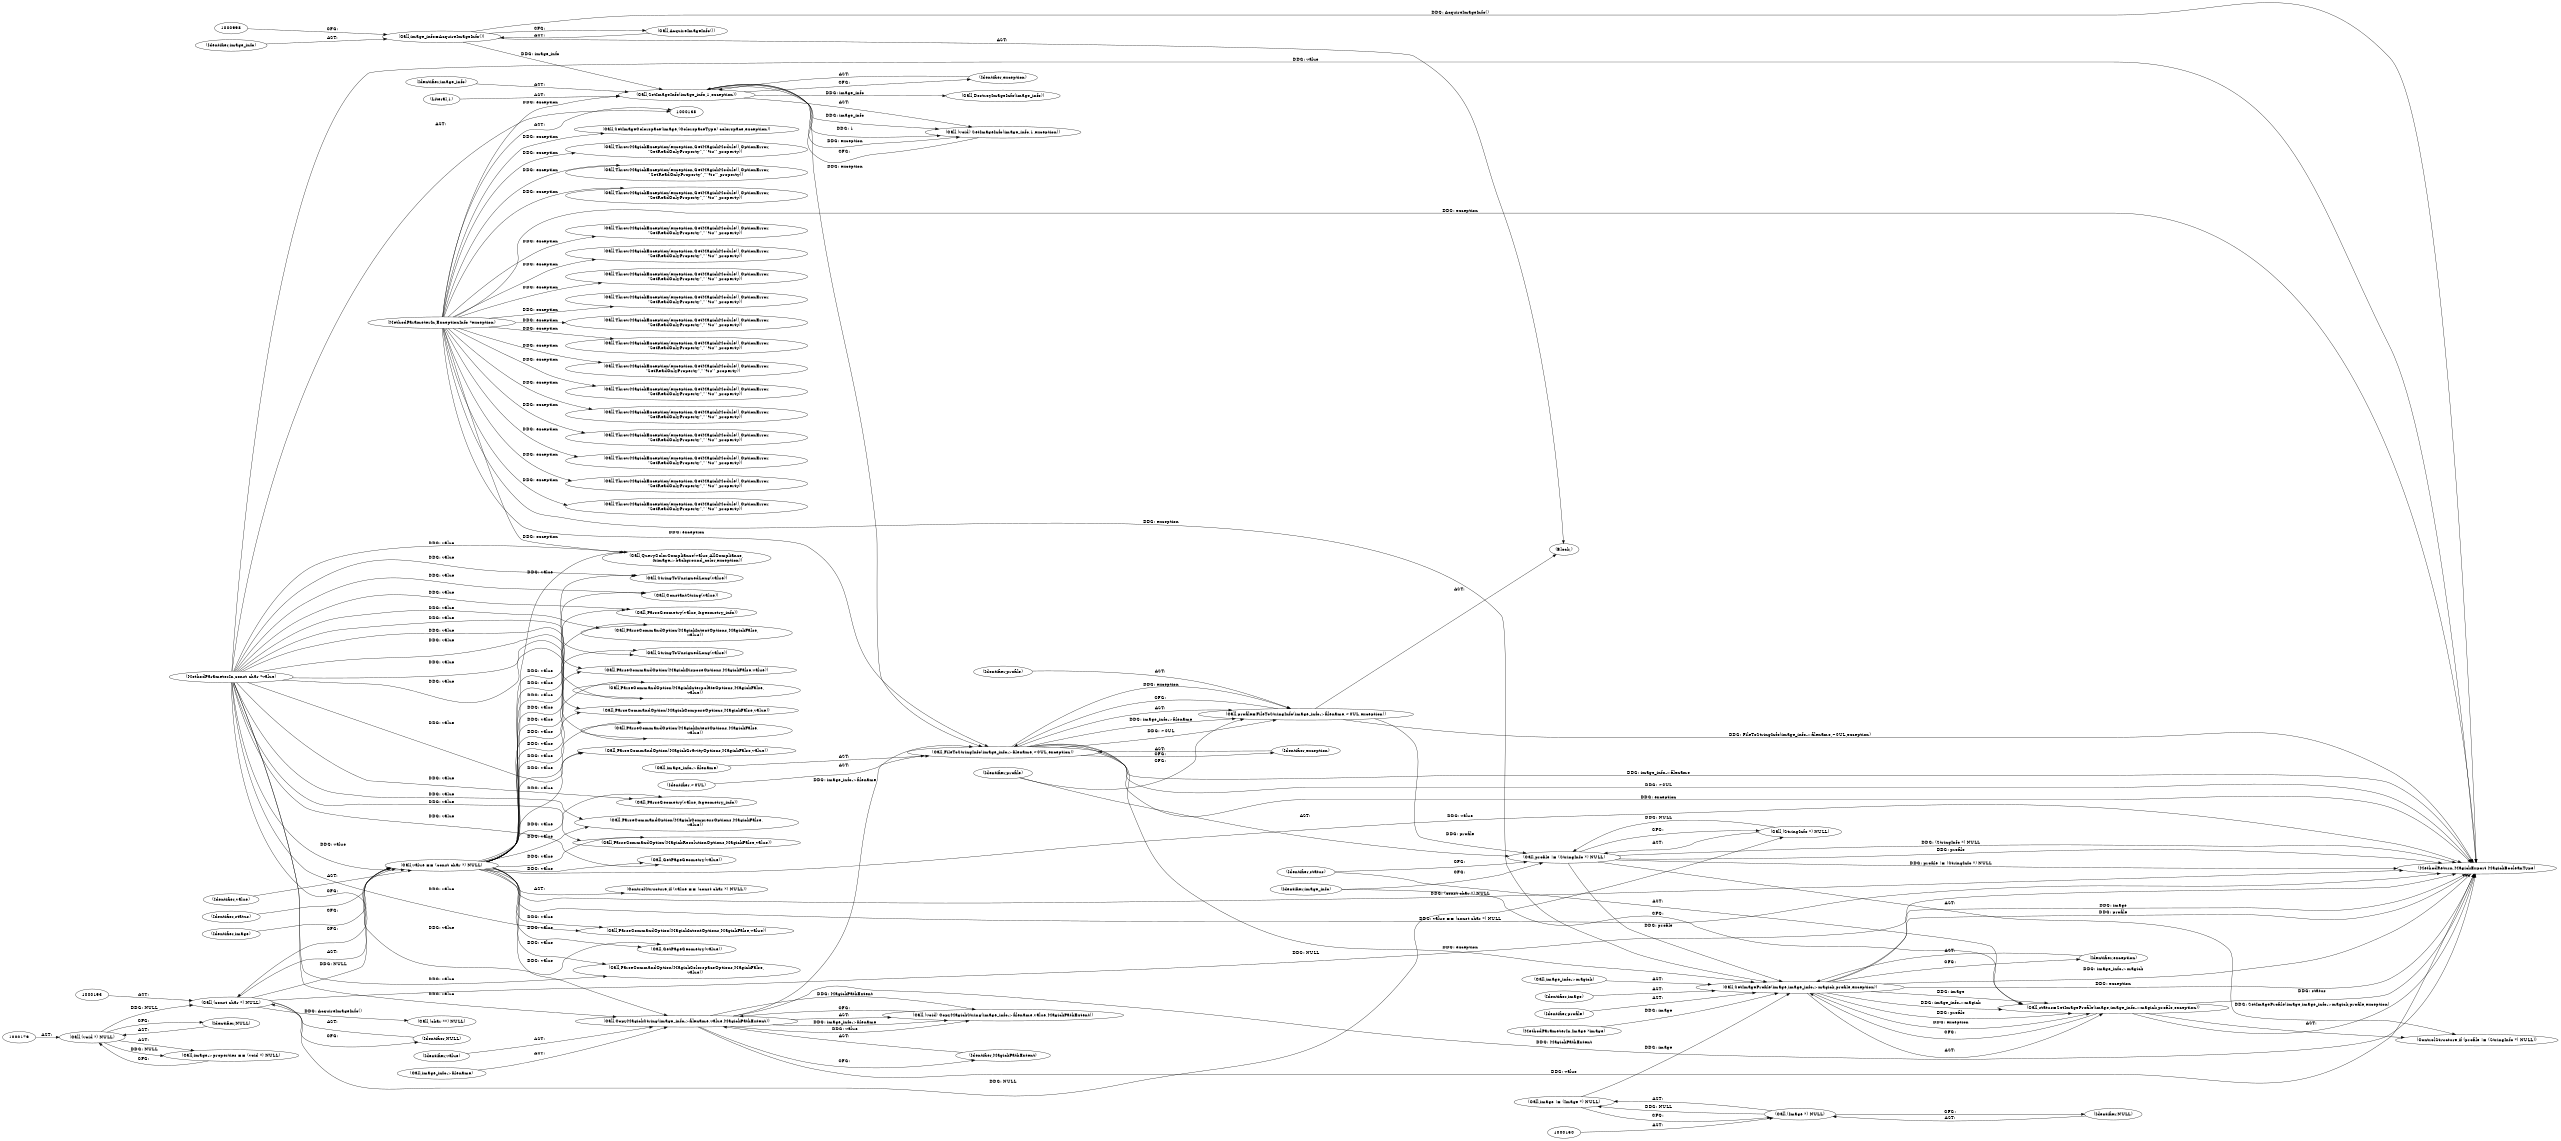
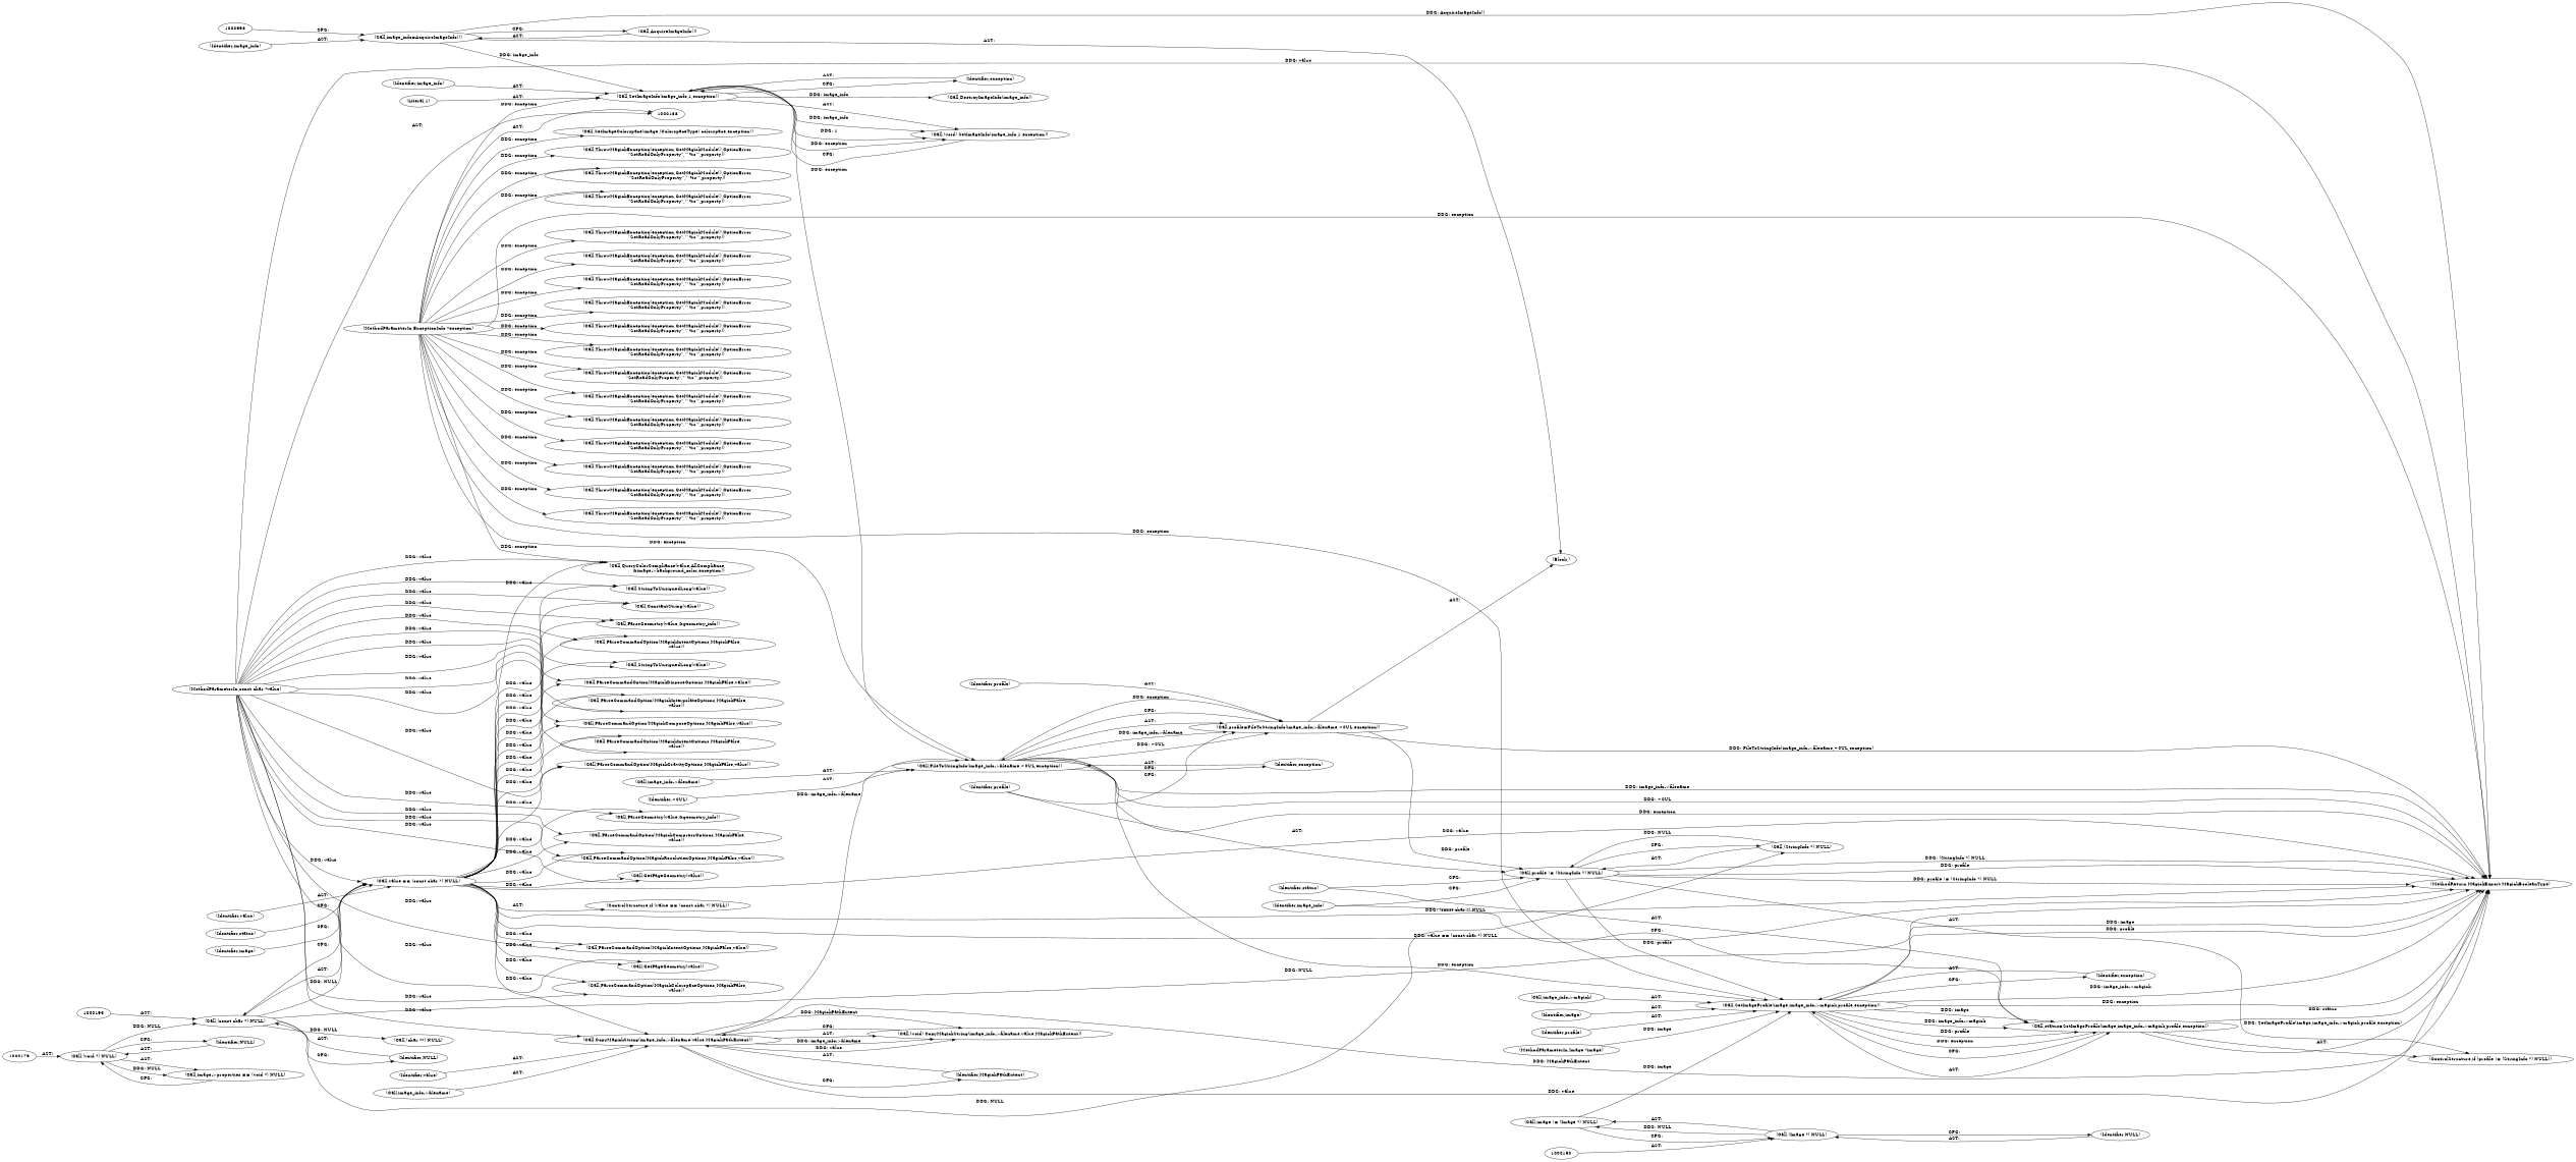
  digraph {
    rankdir=LR
    n1 [label="(Call,FileToStringInfo(image_info->filename,~0UL,exception))"]
    n2 [label="(Call,profile=FileToStringInfo(image_info->filename,~0UL,exception))"]
    n3 [label="(Call,SetImageProfile(image,image_info->magick,profile,exception))"]
    n4 [label="(MethodReturn,MagickExport MagickBooleanType)"]
    n5 [label="(Identifier,exception)"]
    n6 [label="(Block,)"]
    n7 [label="(Call,profile != (StringInfo *) NULL)"]
    n8 [label="(Call,status=SetImageProfile(image,image_info->magick,profile,exception))"]
    n9 [label="(Identifier,exception)"]
    n10 [label="(Call,CopyMagickString(image_info->filename,value,MagickPathExtent))"]
    n11 [label="(Call,(void) CopyMagickString(image_info->filename,value,MagickPathExtent))"]
    n12 [label="(Identifier,MagickPathExtent)"]
    n13 [label="(Call,value == (const char *) NULL)"]
    n14 [label="(Call,(const char *) NULL)"]
    n15 [label="(Call,ParseGeometry(value,&geometry_info))"]
    n16 [label="(Call,QueryColorCompliance(value,AllCompliance,\n               &image->background_color,exception))"]
    n17 [label="(Call,ParseCommandOption(MagickColorspaceOptions,MagickFalse,\n            value))"]
    n18 [label="(Call,ParseCommandOption(MagickGravityOptions,MagickFalse,value))"]
    n19 [label="(Call,ParseCommandOption(MagickIntentOptions,MagickFalse,value))"]
    n20 [label="(Call,GetPageGeometry(value))"]
    n21 [label="(Call,ParseCommandOption(MagickComposeOptions,MagickFalse,value))"]
    n22 [label="(Call,StringToUnsignedLong(value))"]
    n23 [label="(Call,ParseCommandOption(MagickInterpolateOptions,MagickFalse,\n            value))"]
    n24 [label="(ControlStructure,if (value == (const char *) NULL))"]
    n25 [label="(Call,StringToUnsignedLong(value))"]
    n26 [label="(Call,ParseCommandOption(MagickIntentOptions,MagickFalse,\n            value))"]
    n27 [label="(Call,ParseCommandOption(MagickDisposeOptions,MagickFalse,value))"]
    n28 [label="(Call,ParseGeometry(value,&geometry_info))"]
    n29 [label="(Call,ConstantString(value))"]
    n30 [label="(Call,ParseCommandOption(MagickResolutionOptions,MagickFalse,value))"]
    n31 [label="(Call,GetPageGeometry(value))"]
    n32 [label="(Call,ParseCommandOption(MagickIntentOptions,MagickFalse,\n            value))"]
    n33 [label="(Call,ParseCommandOption(MagickCompressOptions,MagickFalse,\n            value))"]
    n34 [label="(Call,(char **) NULL)"]
    n35 [label="(Identifier,NULL)"]
    n36 [label="(Call,(StringInfo *) NULL)"]
    n37 [label="(MethodParameterIn,const char *value)"]
    1000138
    n39 [label="(Call,(void *) NULL)"]
    n40 [label="(Identifier,NULL)"]
    n41 [label="(Call,image->properties == (void *) NULL)"]
    n42 [label="(Call,(Image *) NULL)"]
    n43 [label="(Identifier,NULL)"]
    n44 [label="(Call,image != (Image *) NULL)"]
    n45 [label="(Call,SetImageInfo(image_info,1,exception))"]
    n46 [label="(Identifier,exception)"]
    n47 [label="(Call,DestroyImageInfo(image_info))"]
    n48 [label="(Call,(void) SetImageInfo(image_info,1,exception))"]
    n49 [label="(Call,image_info=AcquireImageInfo())"]
    n50 [label="(Call,AcquireImageInfo())"]
    n51 [label="(MethodParameterIn,ExceptionInfo *exception)"]
    n52 [label="(Call,ThrowMagickException(exception,GetMagickModule(),OptionError,\n            \"SetReadOnlyProperty\",\"`%s'\",property))"]
    n53 [label="(Call,ThrowMagickException(exception,GetMagickModule(),OptionError,\n            \"SetReadOnlyProperty\",\"`%s'\",property))"]
    n54 [label="(Call,ThrowMagickException(exception,GetMagickModule(),OptionError,\n            \"SetReadOnlyProperty\",\"`%s'\",property))"]
    n55 [label="(Call,ThrowMagickException(exception,GetMagickModule(),OptionError,\n            \"SetReadOnlyProperty\",\"`%s'\",property))"]
    n56 [label="(Call,SetImageColorspace(image,(ColorspaceType) colorspace,exception))"]
    n57 [label="(Call,ThrowMagickException(exception,GetMagickModule(),OptionError,\n            \"SetReadOnlyProperty\",\"`%s'\",property))"]
    n58 [label="(Call,ThrowMagickException(exception,GetMagickModule(),OptionError,\n             \"SetReadOnlyProperty\",\"`%s'\",property))"]
    n59 [label="(Call,ThrowMagickException(exception,GetMagickModule(),OptionError,\n            \"SetReadOnlyProperty\",\"`%s'\",property))"]
    n60 [label="(Call,ThrowMagickException(exception,GetMagickModule(),OptionError,\n            \"SetReadOnlyProperty\",\"`%s'\",property))"]
    n61 [label="(Call,ThrowMagickException(exception,GetMagickModule(),OptionError,\n            \"SetReadOnlyProperty\",\"`%s'\",property))"]
    n62 [label="(Call,ThrowMagickException(exception,GetMagickModule(),OptionError,\n            \"SetReadOnlyProperty\",\"`%s'\",property))"]
    n63 [label="(Call,ThrowMagickException(exception,GetMagickModule(),OptionError,\n            \"SetReadOnlyProperty\",\"`%s'\",property))"]
    n64 [label="(Call,ThrowMagickException(exception,GetMagickModule(),OptionError,\n            \"SetReadOnlyProperty\",\"`%s'\",property))"]
    n65 [label="(Call,ThrowMagickException(exception,GetMagickModule(),OptionError,\n            \"SetReadOnlyProperty\",\"`%s'\",property))"]
    n66 [label="(Call,ThrowMagickException(exception,GetMagickModule(),OptionError,\n         \"SetReadOnlyProperty\",\"`%s'\",property))"]
    n67 [label="(Call,ThrowMagickException(exception,GetMagickModule(),OptionError,\n            \"SetReadOnlyProperty\",\"`%s'\",property))"]
    n68 [label="(Call,ThrowMagickException(exception,GetMagickModule(),OptionError,\n            \"SetReadOnlyProperty\",\"`%s'\",property))"]
    n69 [label="(ControlStructure,if (profile != (StringInfo *) NULL))"]
    n70 [label="(Identifier,~0UL)"]
    n71 [label="(Identifier,value)"]
    n72 [label="(Identifier,image_info)"]
    n73 [label="(MethodParameterIn,Image *image)"]
    n74 [label="(Call,image_info->filename)"]
    n75 [label="(Call,image_info->magick)"]
    n76 [label="(Identifier,profile)"]
    n77 [label="(Identifier,value)"]
    n78 [label="(Literal,1)"]
    n79 [label="(Identifier,image_info)"]
    n80 [label="(Identifier,status)"]
    n81 [label="(Identifier,image)"]
    n82 [label="(Identifier,profile)"]
    n83 [label="(Identifier,status)"]
    n84 [label="(Call,image_info->filename)"]
    n85 [label="(Identifier,image)"]
    n86 [label="(Identifier,image_info)"]
    n87 [label="(Identifier,profile)"]
    1000193
    1000179
    1000150
    1000998
    n1 -> n2 [label="AST: "]
    n1 -> n2 [label="DDG: image_info->filename"]
    n1 -> n2 [label="DDG: ~0UL"]
    n1 -> n2 [label="DDG: exception"]
    n1 -> n3 [label="DDG: exception"]
    n1 -> n4 [label="DDG: exception"]
    n1 -> n4 [label="DDG: image_info->filename"]
    n1 -> n4 [label="DDG: ~0UL"]
    n1 -> n5 [label="CFG: "]
    n2 -> n1 [label="CFG: "]
    n2 -> n4 [label="DDG: FileToStringInfo(image_info->filename,~0UL,exception)"]
    n2 -> n6 [label="AST: "]
    n2 -> n7 [label="DDG: profile"]
    n3 -> n4 [label="DDG: image"]
    n3 -> n4 [label="DDG: exception"]
    n3 -> n4 [label="DDG: image_info->magick"]
    n3 -> n4 [label="DDG: profile"]
    n3 -> n8 [label="AST: "]
    n3 -> n8 [label="DDG: image"]
    n3 -> n8 [label="DDG: image_info->magick"]
    n3 -> n8 [label="DDG: profile"]
    n3 -> n8 [label="DDG: exception"]
    n3 -> n9 [label="CFG: "]
    n5 -> n1 [label="AST: "]
    n7 -> n3 [label="DDG: profile"]
    n7 -> n4 [label="DDG: profile"]
    n7 -> n4 [label="DDG: profile != (StringInfo *) NULL"]
    n7 -> n4 [label="DDG: (StringInfo *) NULL"]
    n7 -> n36 [label="CFG: "]
    n7 -> n69 [label="AST: "]
    n8 -> n3 [label="CFG: "]
    n8 -> n4 [label="DDG: status"]
    n8 -> n4 [label="DDG: SetImageProfile(image,image_info->magick,profile,exception)"]
    n8 -> n69 [label="AST: "]
    n9 -> n3 [label="AST: "]
    n10 -> n1 [label="DDG: image_info->filename"]
    n10 -> n4 [label="DDG: value"]
    n10 -> n4 [label="DDG: MagickPathExtent"]
    n10 -> n11 [label="AST: "]
    n10 -> n11 [label="DDG: image_info->filename"]
    n10 -> n11 [label="DDG: value"]
    n10 -> n11 [label="DDG: MagickPathExtent"]
    n10 -> n12 [label="CFG: "]
    n11 -> n10 [label="CFG: "]
    n12 -> n10 [label="AST: "]
    n13 -> n4 [label="DDG: value == (const char *) NULL"]
    n13 -> n4 [label="DDG: value"]
    n13 -> n4 [label="DDG: (const char *) NULL"]
    n13 -> n10 [label="DDG: value"]
    n13 -> n14 [label="CFG: "]
    n13 -> n15 [label="DDG: value"]
    n13 -> n16 [label="DDG: value"]
    n13 -> n17 [label="DDG: value"]
    n13 -> n18 [label="DDG: value"]
    n13 -> n19 [label="DDG: value"]
    n13 -> n20 [label="DDG: value"]
    n13 -> n21 [label="DDG: value"]
    n13 -> n22 [label="DDG: value"]
    n13 -> n23 [label="DDG: value"]
    n13 -> n24 [label="AST: "]
    n13 -> n25 [label="DDG: value"]
    n13 -> n26 [label="DDG: value"]
    n13 -> n27 [label="DDG: value"]
    n13 -> n28 [label="DDG: value"]
    n13 -> n29 [label="DDG: value"]
    n13 -> n30 [label="DDG: value"]
    n13 -> n31 [label="DDG: value"]
    n13 -> n32 [label="DDG: value"]
    n13 -> n33 [label="DDG: value"]
    n14 -> n4 [label="DDG: NULL"]
    n14 -> n13 [label="AST: "]
    n14 -> n13 [label="DDG: NULL"]
-   n14 -> n34 [label="DDG: AcquireImageInfo()"]
+   n14 -> n34 [label="DDG: NULL"]
    n14 -> n35 [label="CFG: "]
    n14 -> n36 [label="DDG: NULL"]
    n35 -> n14 [label="AST: "]
    n36 -> n7 [label="AST: "]
    n36 -> n7 [label="DDG: NULL"]
    n37 -> n4 [label="DDG: value"]
    n37 -> n10 [label="DDG: value"]
    n37 -> n13 [label="DDG: value"]
    n37 -> n15 [label="DDG: value"]
    n37 -> n16 [label="DDG: value"]
    n37 -> n17 [label="DDG: value"]
    n37 -> n18 [label="DDG: value"]
    n37 -> n19 [label="DDG: value"]
    n37 -> n20 [label="DDG: value"]
    n37 -> n21 [label="DDG: value"]
    n37 -> n22 [label="DDG: value"]
    n37 -> n23 [label="DDG: value"]
    n37 -> n25 [label="DDG: value"]
    n37 -> n26 [label="DDG: value"]
    n37 -> n27 [label="DDG: value"]
    n37 -> n28 [label="DDG: value"]
    n37 -> n29 [label="DDG: value"]
    n37 -> n30 [label="DDG: value"]
    n37 -> n31 [label="DDG: value"]
    n37 -> n32 [label="DDG: value"]
    n37 -> n33 [label="DDG: value"]
    n37 -> 1000138 [label="AST: "]
    n39 -> n14 [label="DDG: NULL"]
    n39 -> n40 [label="CFG: "]
    n39 -> n41 [label="AST: "]
    n39 -> n41 [label="DDG: NULL"]
    n40 -> n39 [label="AST: "]
    n41 -> n39 [label="CFG: "]
    n42 -> n43 [label="CFG: "]
    n42 -> n44 [label="AST: "]
    n42 -> n44 [label="DDG: NULL"]
    n43 -> n42 [label="AST: "]
    n44 -> n3 [label="DDG: image"]
    n44 -> n42 [label="CFG: "]
    n45 -> n1 [label="DDG: exception"]
    n45 -> n46 [label="CFG: "]
    n45 -> n47 [label="DDG: image_info"]
    n45 -> n48 [label="AST: "]
    n45 -> n48 [label="DDG: image_info"]
    n45 -> n48 [label="DDG: 1"]
    n45 -> n48 [label="DDG: exception"]
    n46 -> n45 [label="AST: "]
    n48 -> n45 [label="CFG: "]
    n49 -> n4 [label="DDG: AcquireImageInfo()"]
    n49 -> n6 [label="AST: "]
    n49 -> n45 [label="DDG: image_info"]
    n49 -> n50 [label="CFG: "]
    n50 -> n49 [label="AST: "]
    n51 -> n1 [label="DDG: exception"]
    n51 -> n3 [label="DDG: exception"]
    n51 -> n4 [label="DDG: exception"]
    n51 -> n16 [label="DDG: exception"]
    n51 -> 1000138 [label="AST: "]
    n51 -> n45 [label="DDG: exception"]
    n51 -> n52 [label="DDG: exception"]
    n51 -> n53 [label="DDG: exception"]
    n51 -> n54 [label="DDG: exception"]
    n51 -> n55 [label="DDG: exception"]
    n51 -> n56 [label="DDG: exception"]
    n51 -> n57 [label="DDG: exception"]
    n51 -> n58 [label="DDG: exception"]
    n51 -> n59 [label="DDG: exception"]
    n51 -> n60 [label="DDG: exception"]
    n51 -> n61 [label="DDG: exception"]
    n51 -> n62 [label="DDG: exception"]
    n51 -> n63 [label="DDG: exception"]
    n51 -> n64 [label="DDG: exception"]
    n51 -> n65 [label="DDG: exception"]
    n51 -> n66 [label="DDG: exception"]
    n51 -> n67 [label="DDG: exception"]
    n51 -> n68 [label="DDG: exception"]
    n70 -> n1 [label="AST: "]
    n71 -> n10 [label="AST: "]
    n72 -> n45 [label="AST: "]
    n73 -> n3 [label="DDG: image"]
    n74 -> n1 [label="AST: "]
    n75 -> n3 [label="AST: "]
    n76 -> n2 [label="CFG: "]
    n76 -> n7 [label="AST: "]
    n77 -> n13 [label="AST: "]
    n78 -> n45 [label="AST: "]
    n79 -> n49 [label="AST: "]
    n80 -> n13 [label="CFG: "]
    n81 -> n13 [label="CFG: "]
    n82 -> n2 [label="AST: "]
    n83 -> n7 [label="CFG: "]
    n83 -> n8 [label="AST: "]
    n84 -> n10 [label="AST: "]
    n85 -> n3 [label="AST: "]
    n86 -> n7 [label="CFG: "]
    n86 -> n8 [label="CFG: "]
    n87 -> n3 [label="AST: "]
    1000193 -> n14 [label="AST: "]
    1000179 -> n39 [label="AST: "]
    1000150 -> n42 [label="AST: "]
    1000998 -> n49 [label="CFG: "]
  }
